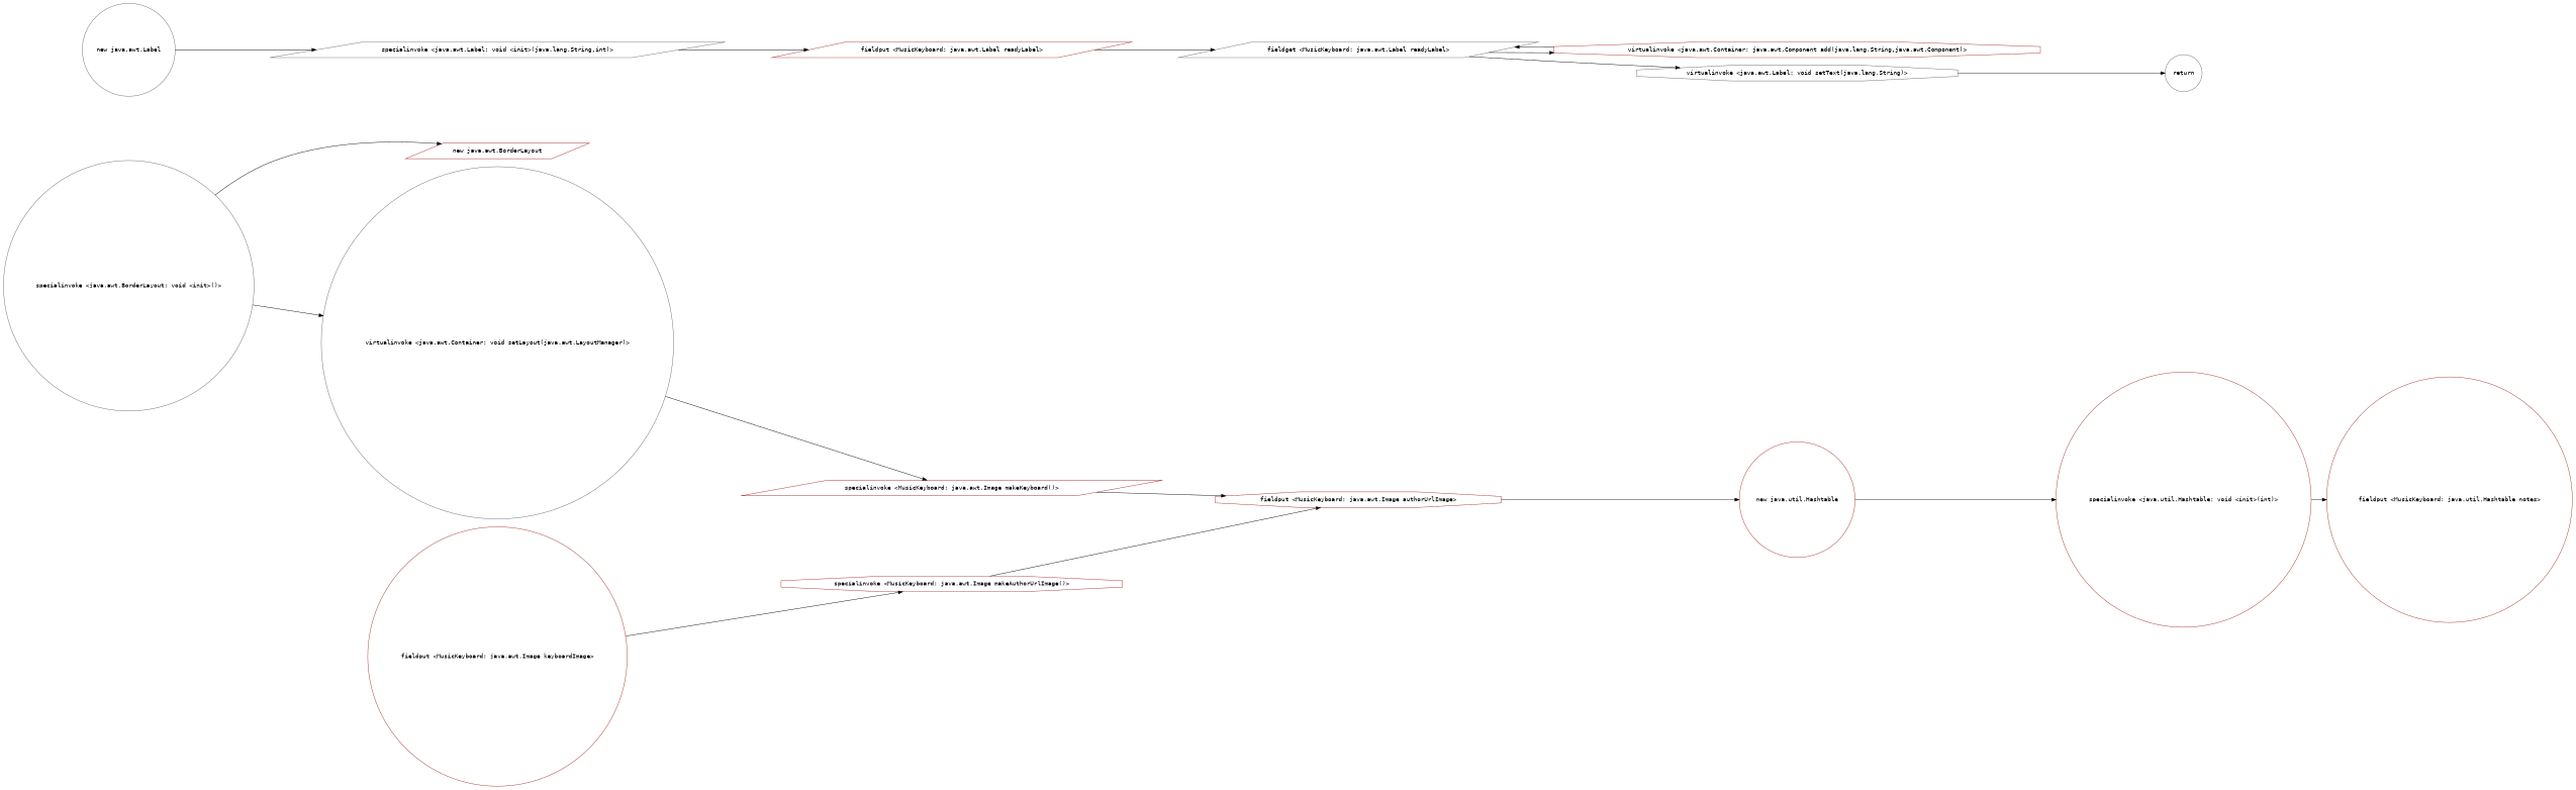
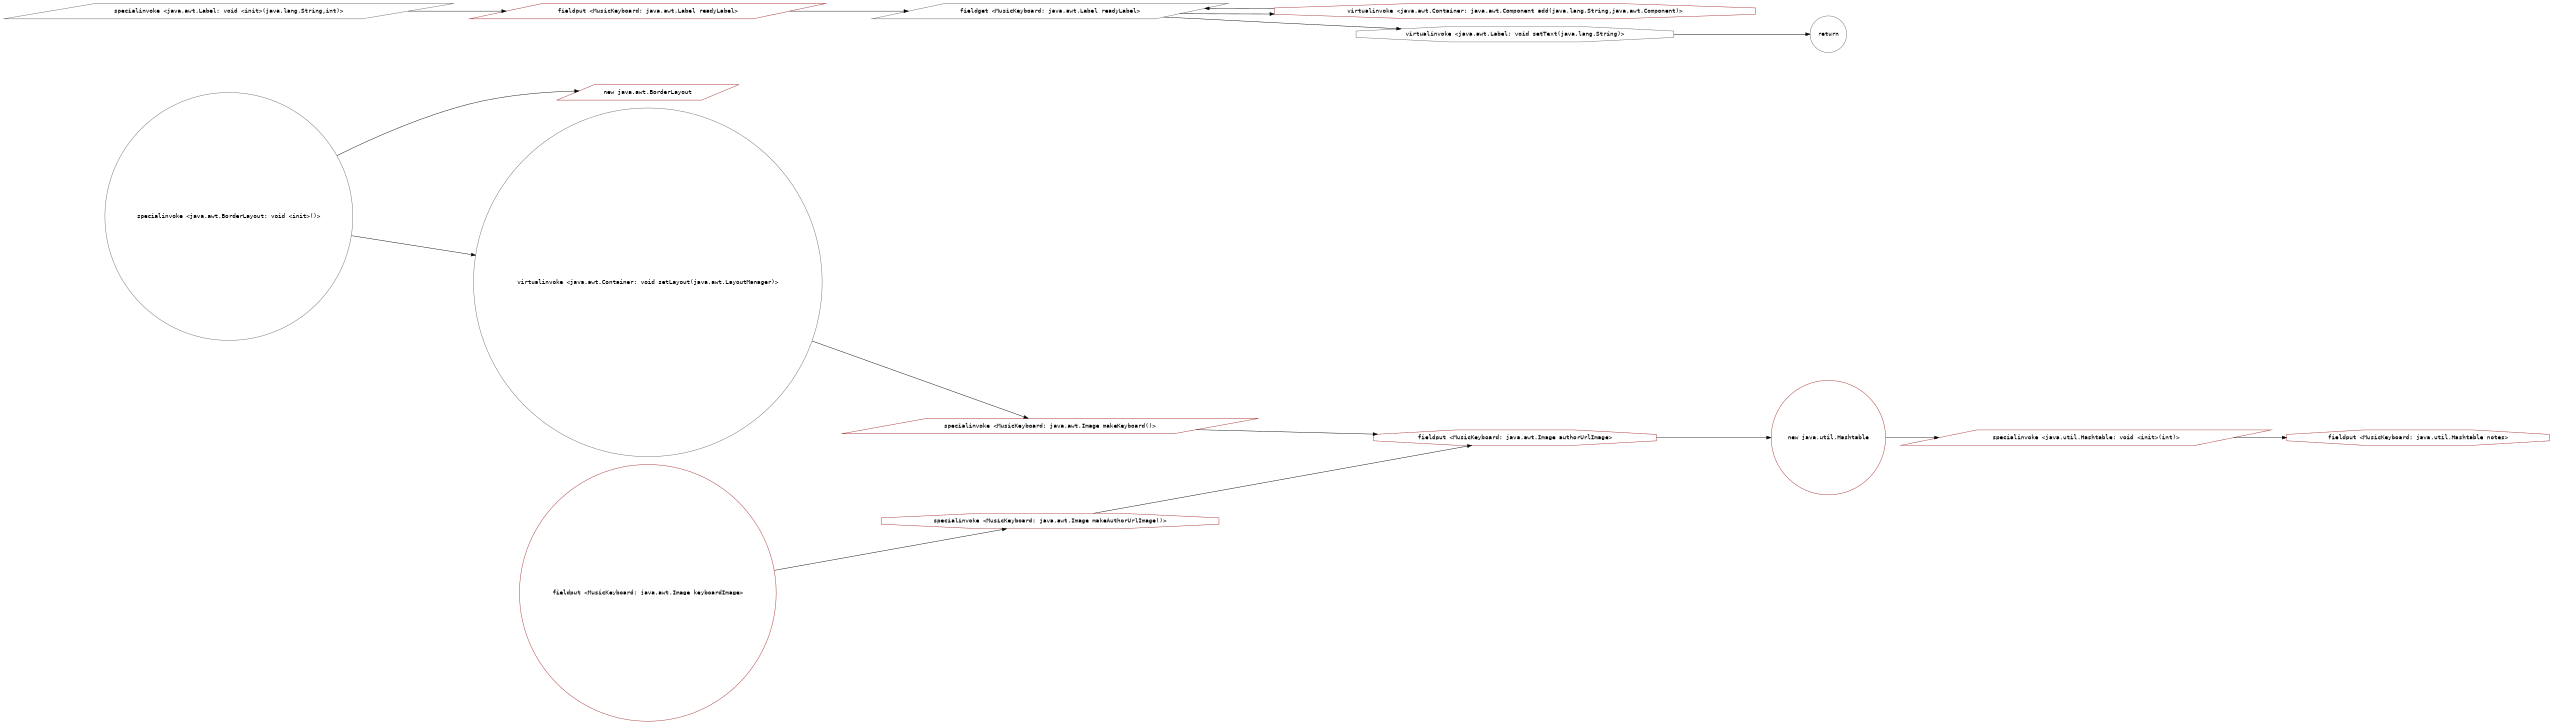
  digraph {
    fontname="DejaVu Sans Mono"
    rankdir=LR
    node [color=brown fontname="DejaVu Sans Mono" shape=circle]
    edge [fontname="DejaVu Sans Mono"]
    "new java.awt.BorderLayout" [shape=parallelogram]
    "specialinvoke <java.awt.BorderLayout: void <init>()>" [color=gray40]
    "virtualinvoke <java.awt.Container: void setLayout(java.awt.LayoutManager)>" [color=gray40]
    "specialinvoke <MusicKeyboard: java.awt.Image makeKeyboard()>" [shape=parallelogram]
    "fieldput <MusicKeyboard: java.awt.Image authorUrlImage>" [shape=octagon]
    "specialinvoke <MusicKeyboard: java.awt.Image makeAuthorUrlImage()>" [shape=octagon]
    "fieldput <MusicKeyboard: java.awt.Image keyboardImage>"
    "new java.util.Hashtable"
-   "specialinvoke <java.util.Hashtable: void <init>(int)>"
-   "fieldput <MusicKeyboard: java.util.Hashtable notes>"
-   "new java.awt.Label" [color=gray40]
+   "specialinvoke <java.util.Hashtable: void <init>(int)>" [shape=parallelogram]
+   "fieldput <MusicKeyboard: java.util.Hashtable notes>" [shape=octagon]
    "specialinvoke <java.awt.Label: void <init>(java.lang.String,int)>" [color=gray40 shape=parallelogram]
    "fieldput <MusicKeyboard: java.awt.Label readyLabel>" [shape=parallelogram]
    "fieldget <MusicKeyboard: java.awt.Label readyLabel>" [color=gray40 shape=parallelogram]
    "virtualinvoke <java.awt.Container: java.awt.Component add(java.lang.String,java.awt.Component)>" [shape=octagon]
    "virtualinvoke <java.awt.Label: void setText(java.lang.String)>" [color=gray40 shape=octagon]
    return [color=gray40]
    "specialinvoke <java.awt.BorderLayout: void <init>()>" -> "new java.awt.BorderLayout"
    "specialinvoke <java.awt.BorderLayout: void <init>()>" -> "virtualinvoke <java.awt.Container: void setLayout(java.awt.LayoutManager)>"
    "virtualinvoke <java.awt.Container: void setLayout(java.awt.LayoutManager)>" -> "specialinvoke <MusicKeyboard: java.awt.Image makeKeyboard()>"
    "specialinvoke <MusicKeyboard: java.awt.Image makeKeyboard()>" -> "fieldput <MusicKeyboard: java.awt.Image authorUrlImage>"
    "fieldput <MusicKeyboard: java.awt.Image authorUrlImage>" -> "new java.util.Hashtable"
    "specialinvoke <MusicKeyboard: java.awt.Image makeAuthorUrlImage()>" -> "fieldput <MusicKeyboard: java.awt.Image authorUrlImage>"
    "fieldput <MusicKeyboard: java.awt.Image keyboardImage>" -> "specialinvoke <MusicKeyboard: java.awt.Image makeAuthorUrlImage()>"
    "new java.util.Hashtable" -> "specialinvoke <java.util.Hashtable: void <init>(int)>"
    "specialinvoke <java.util.Hashtable: void <init>(int)>" -> "fieldput <MusicKeyboard: java.util.Hashtable notes>"
-   "new java.awt.Label" -> "specialinvoke <java.awt.Label: void <init>(java.lang.String,int)>"
    "specialinvoke <java.awt.Label: void <init>(java.lang.String,int)>" -> "fieldput <MusicKeyboard: java.awt.Label readyLabel>"
    "fieldput <MusicKeyboard: java.awt.Label readyLabel>" -> "fieldget <MusicKeyboard: java.awt.Label readyLabel>"
    "fieldget <MusicKeyboard: java.awt.Label readyLabel>" -> "virtualinvoke <java.awt.Container: java.awt.Component add(java.lang.String,java.awt.Component)>"
    "fieldget <MusicKeyboard: java.awt.Label readyLabel>" -> "virtualinvoke <java.awt.Label: void setText(java.lang.String)>"
    "virtualinvoke <java.awt.Container: java.awt.Component add(java.lang.String,java.awt.Component)>" -> "fieldget <MusicKeyboard: java.awt.Label readyLabel>"
    "virtualinvoke <java.awt.Label: void setText(java.lang.String)>" -> return
  }
